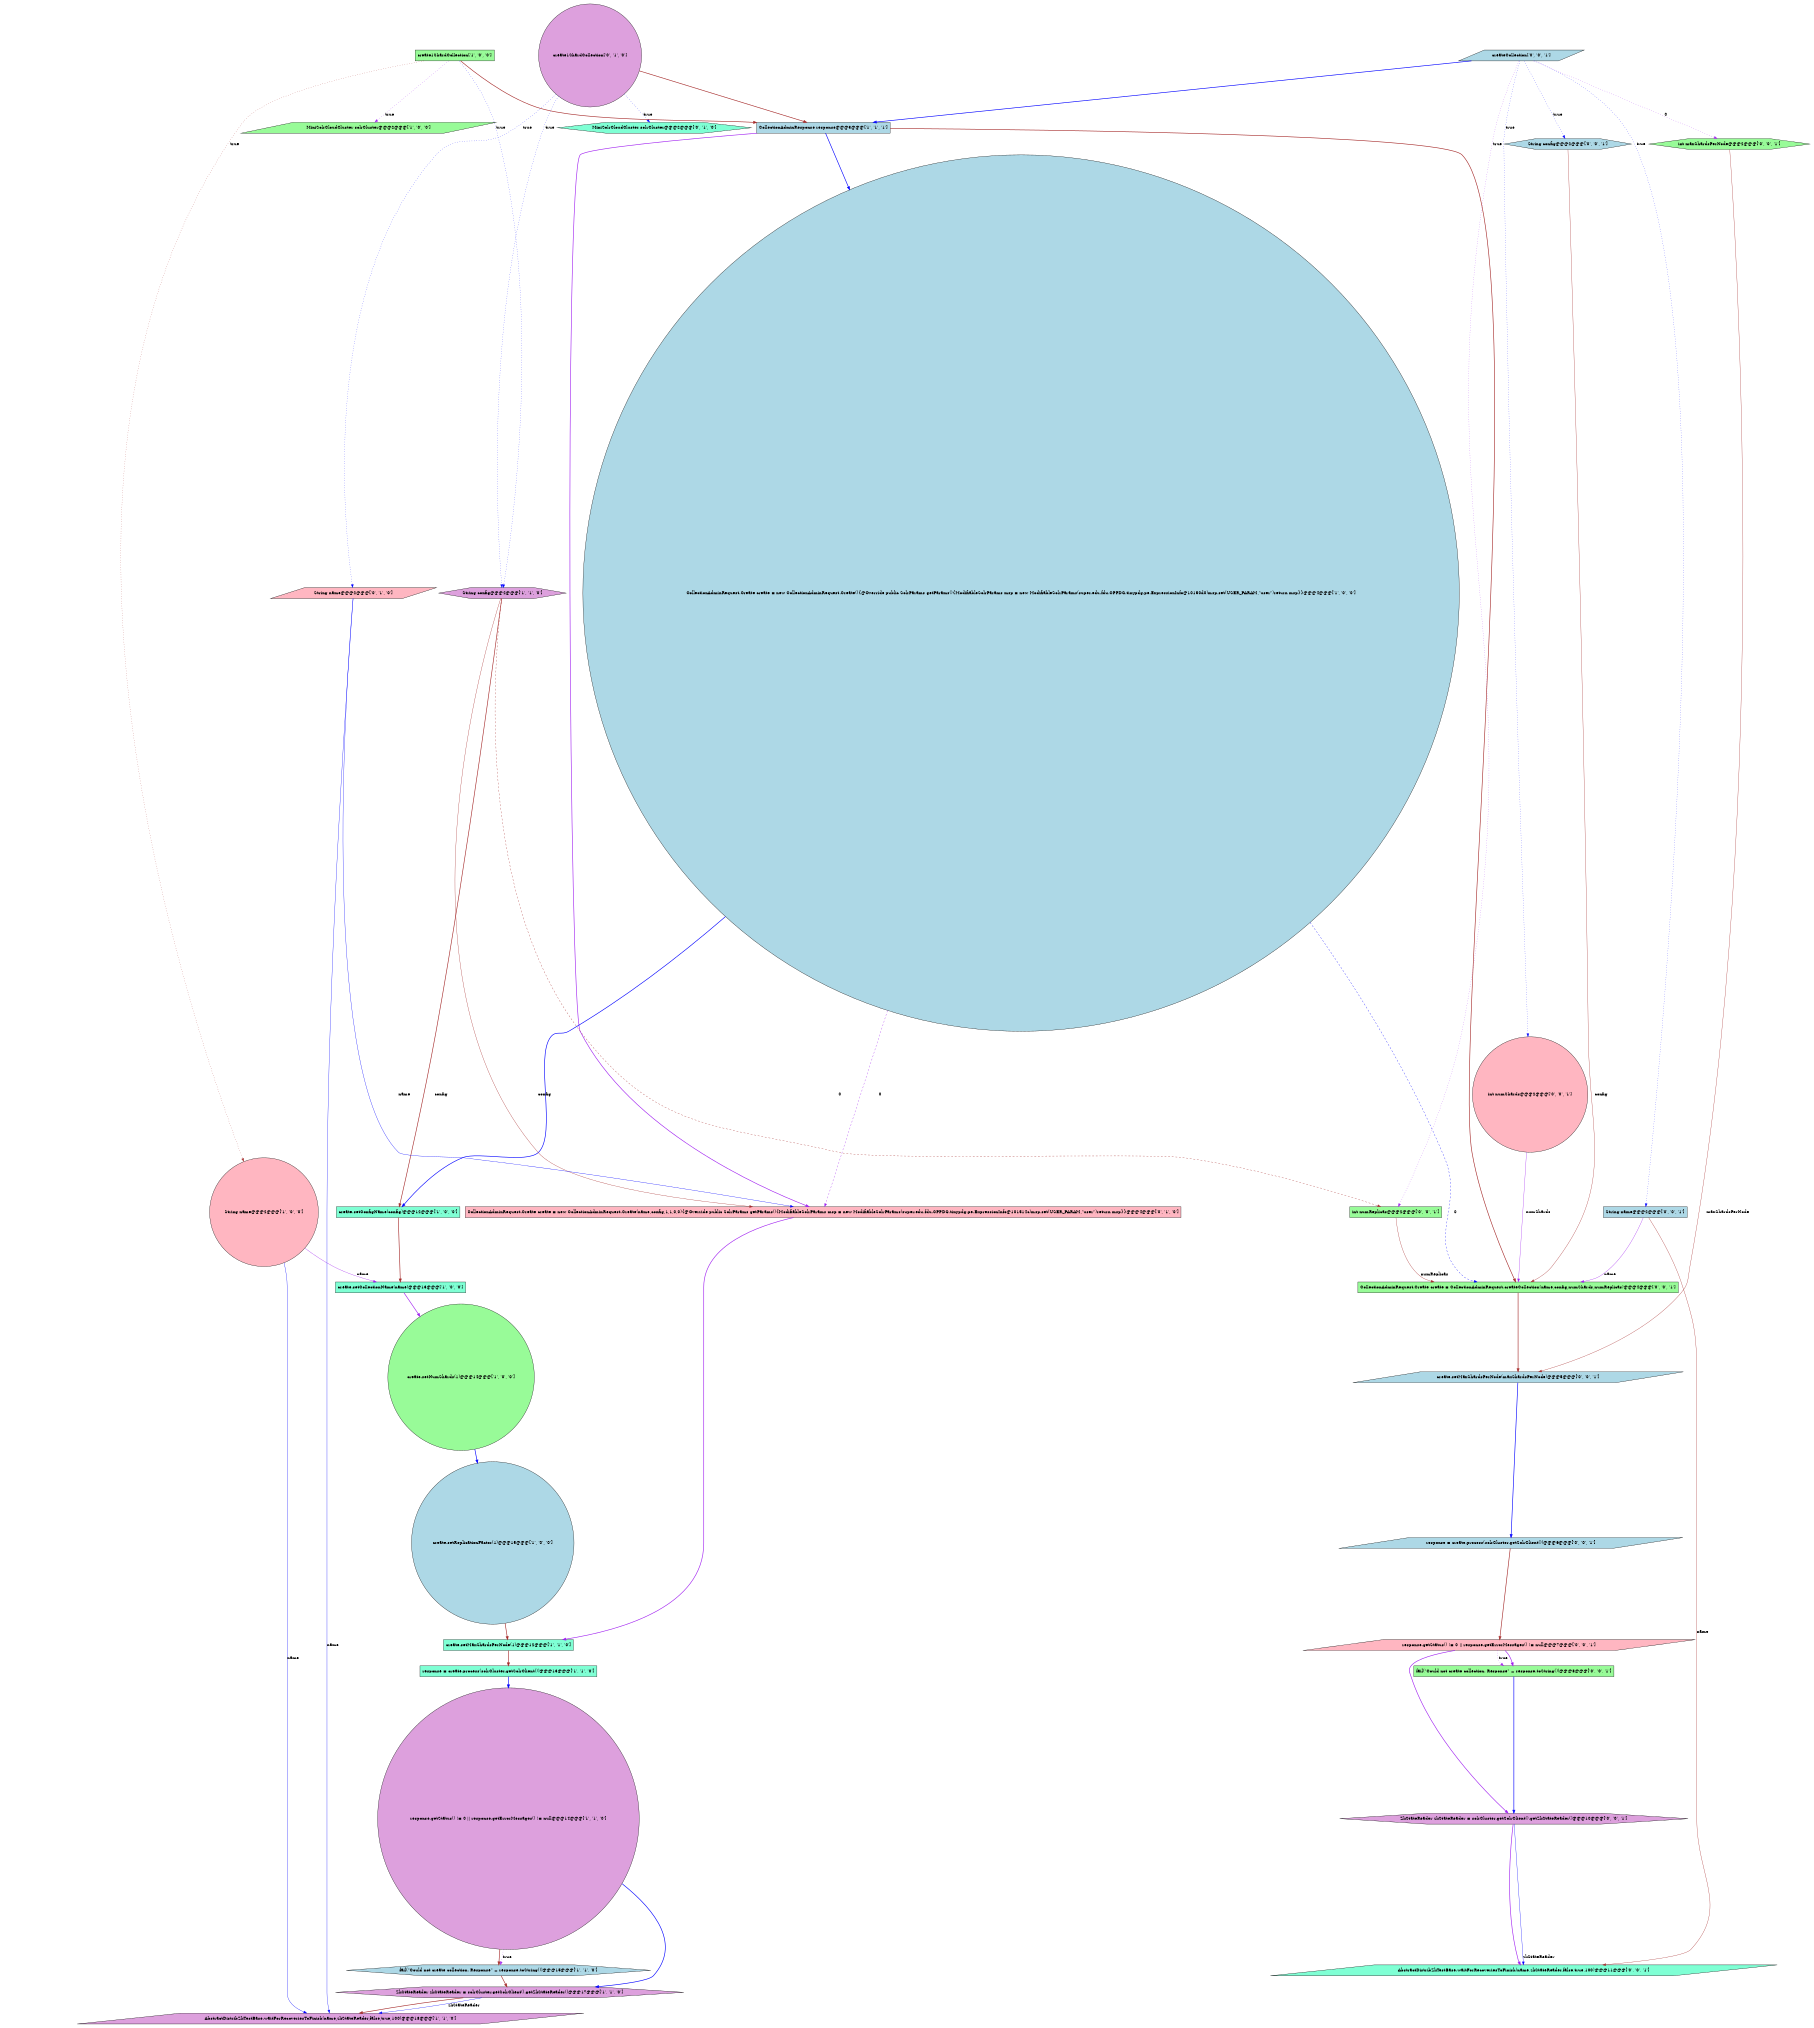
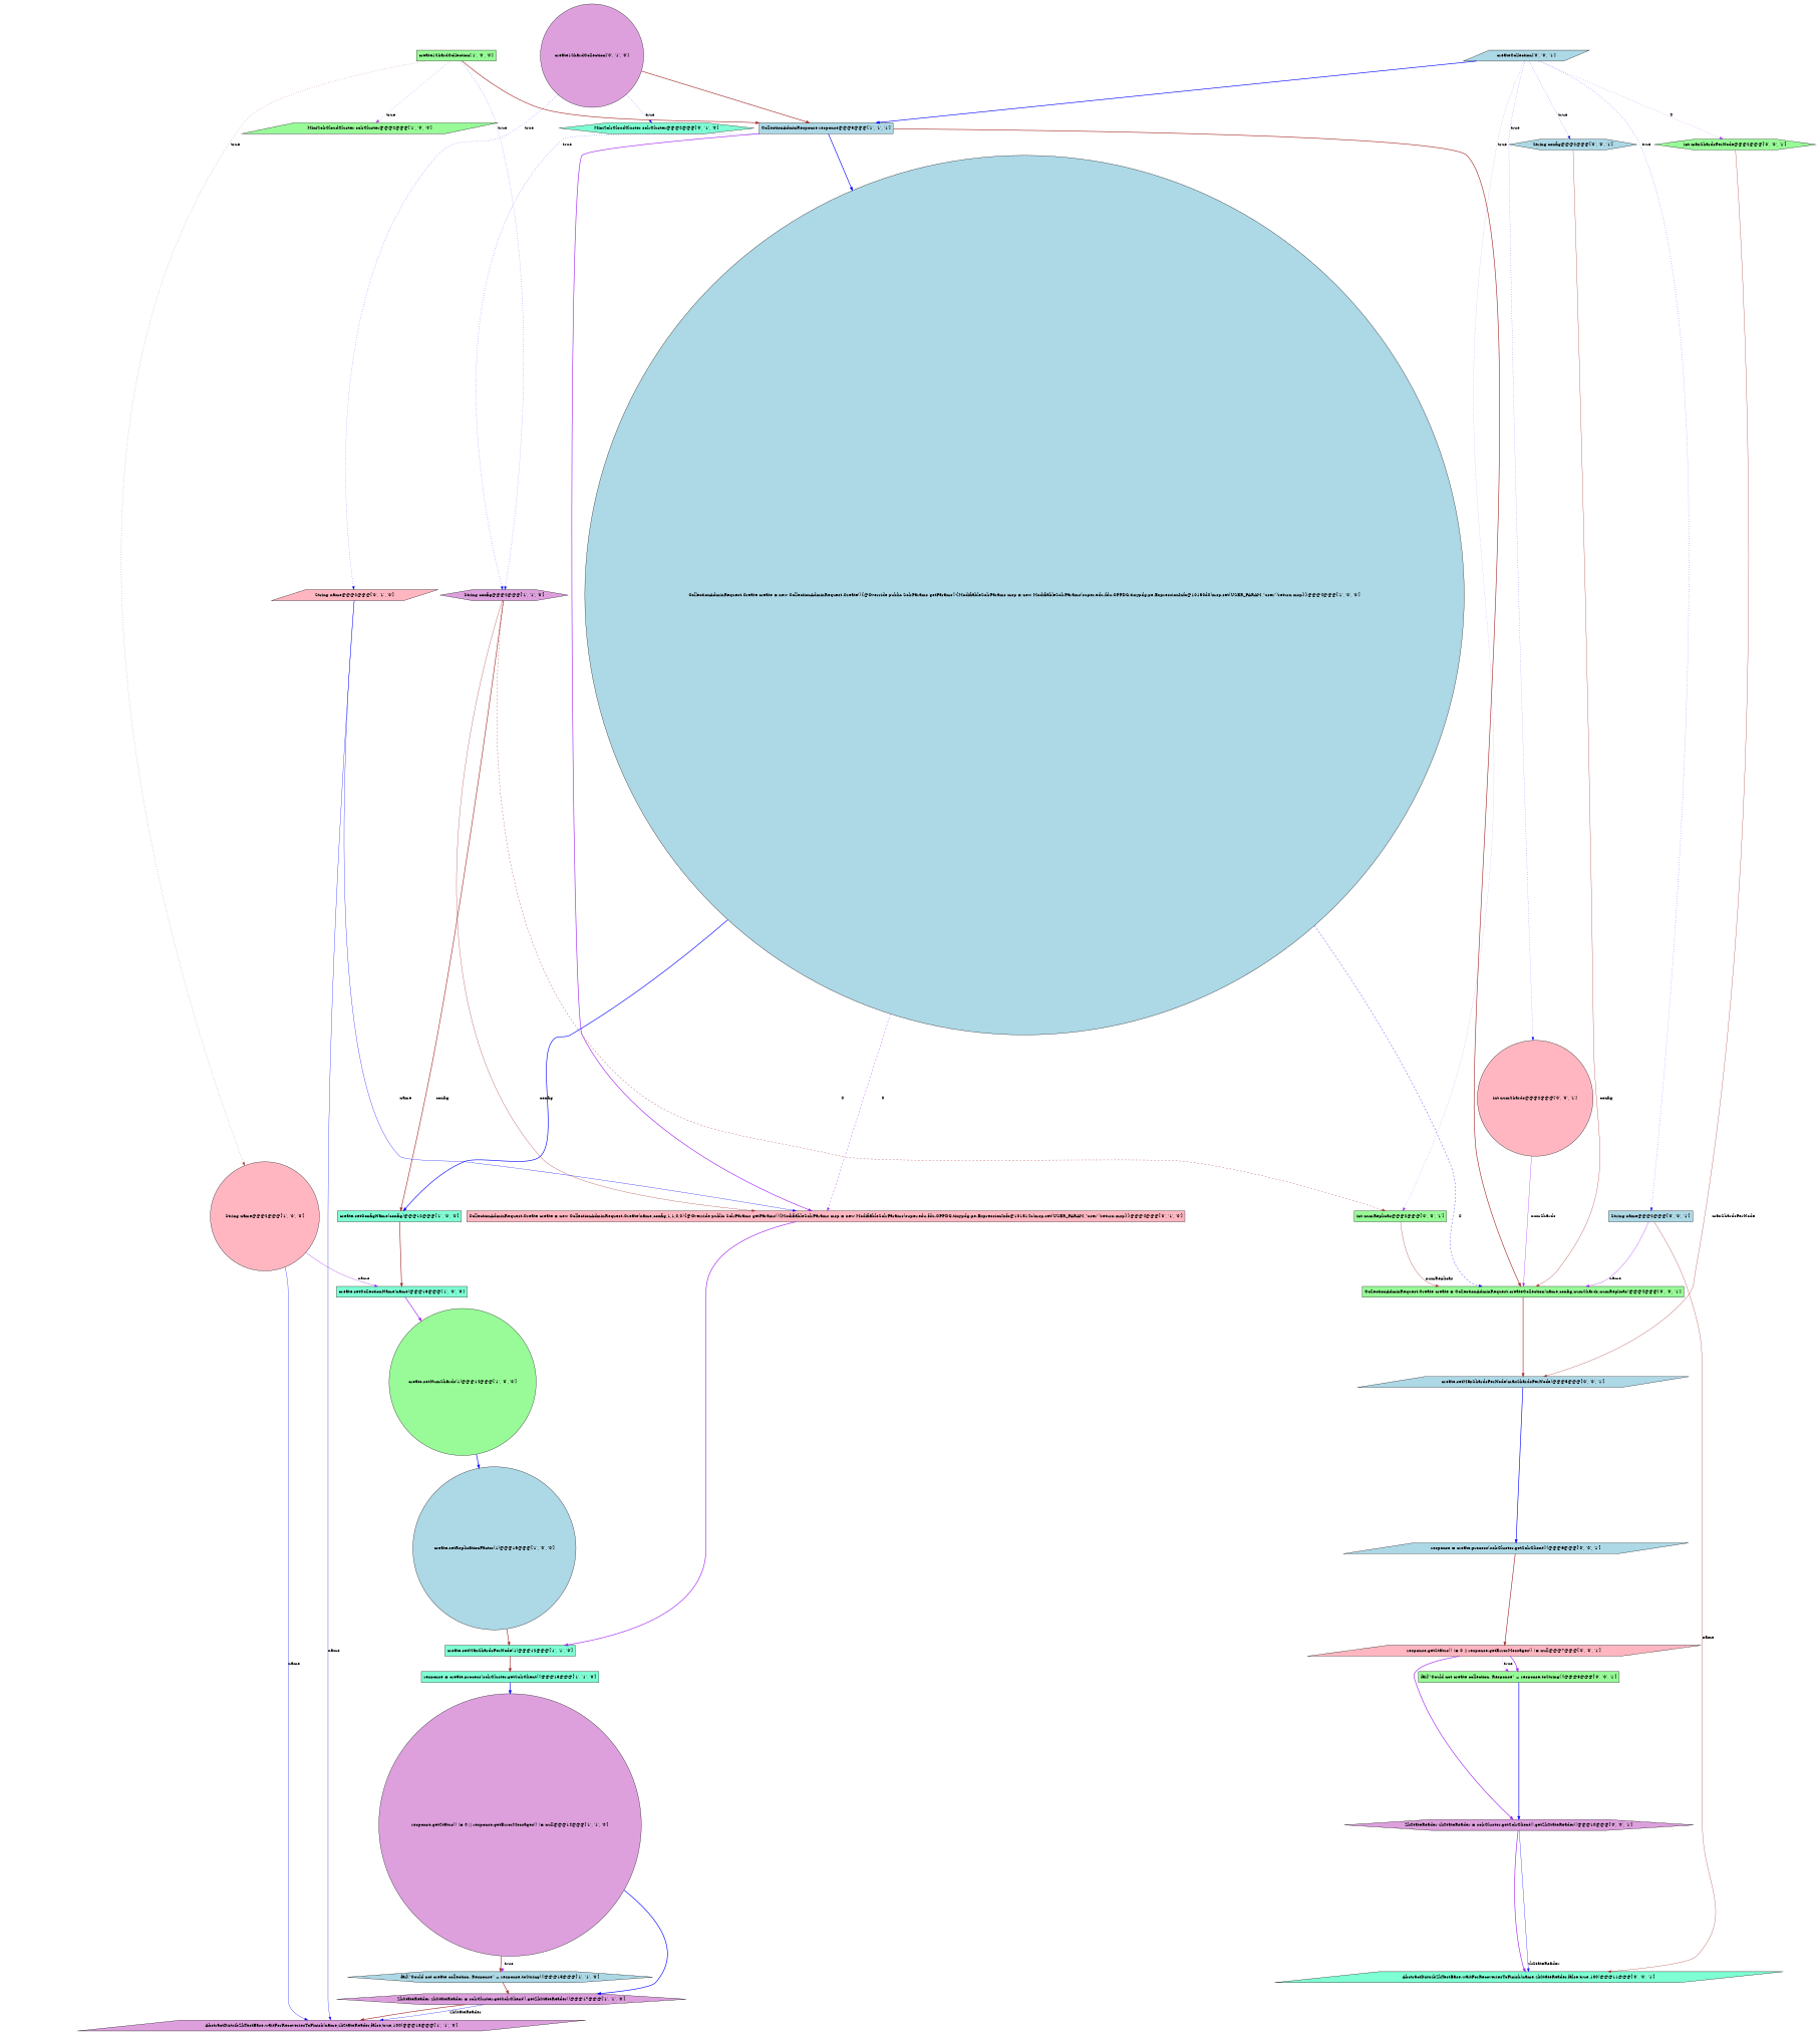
  digraph {
    node [fillcolor=lightblue shape=box style=filled]
    edge [color=blue style=bold]
    n1 [fillcolor=palegreen label="MiniSolrCloudCluster solrCluster@@@2@@@['1', '0', '0']" shape=parallelogram]
    n2 [fillcolor=lightpink label="CollectionAdminRequest.Create create = new CollectionAdminRequest.Create(name,config,1,1,0,0){@Override public SolrParams getParams(){ModifiableSolrParams msp = new ModifiableSolrParams(super.edu.fdu.CPPDG.tinypdg.pe.ExpressionInfo@101514c)msp.set(USER_PARAM,\"user\")return msp}}@@@4@@@['0', '1', '0']"]
    n3 [fillcolor=aquamarine label="create.setMaxShardsPerNode(1)@@@12@@@['1', '1', '0']"]
    n4 [fillcolor=aquamarine label="response = create.process(solrCluster.getSolrClient())@@@13@@@['1', '1', '0']"]
    n5 [fillcolor=plum label="response.getStatus() != 0 || response.getErrorMessages() != null@@@14@@@['1', '1', '0']" shape=circle]
    n6 [label="fail(\"Could not create collection. Response\" + response.toString())@@@15@@@['1', '1', '0']" shape=hexagon]
    n7 [fillcolor=plum label="ZkStateReader zkStateReader = solrCluster.getSolrClient().getZkStateReader()@@@17@@@['1', '1', '0']" shape=hexagon]
    n8 [fillcolor=palegreen label="create.setNumShards(1)@@@14@@@['1', '0', '0']" shape=circle]
    n9 [label="create.setReplicationFactor(1)@@@15@@@['1', '0', '0']" shape=circle]
    n10 [fillcolor=lightpink label="String name@@@2@@@['1', '0', '0']" shape=circle]
    n11 [fillcolor=plum label="AbstractDistribZkTestBase.waitForRecoveriesToFinish(name,zkStateReader,false,true,100)@@@18@@@['1', '1', '0']" shape=parallelogram]
    n12 [fillcolor=aquamarine label="create.setCollectionName(name)@@@13@@@['1', '0', '0']"]
    n13 [label="createCollection['0', '0', '1']" shape=parallelogram]
    n14 [label="CollectionAdminResponse response@@@3@@@['1', '1', '1']"]
    n15 [fillcolor=palegreen label="int maxShardsPerNode@@@2@@@['0', '0', '1']" shape=hexagon]
    n16 [fillcolor=palegreen label="int numReplicas@@@2@@@['0', '0', '1']"]
    n17 [fillcolor=lightpink label="int numShards@@@2@@@['0', '0', '1']" shape=circle]
    n18 [label="String config@@@2@@@['0', '0', '1']" shape=hexagon]
    n19 [label="String name@@@2@@@['0', '0', '1']"]
    n20 [label="CollectionAdminRequest.Create create = new CollectionAdminRequest.Create(){@Override public SolrParams getParams(){ModifiableSolrParams msp = new ModifiableSolrParams(super.edu.fdu.CPPDG.tinypdg.pe.ExpressionInfo@10150d0)msp.set(USER_PARAM,\"user\")return msp}}@@@4@@@['1', '0', '0']" shape=circle]
    n21 [fillcolor=palegreen label="CollectionAdminRequest.Create create = CollectionAdminRequest.createCollection(name,config,numShards,numReplicas)@@@4@@@['0', '0', '1']"]
    n22 [label="create.setMaxShardsPerNode(maxShardsPerNode)@@@5@@@['0', '0', '1']" shape=parallelogram]
    n23 [fillcolor=aquamarine label="AbstractDistribZkTestBase.waitForRecoveriesToFinish(name,zkStateReader,false,true,100)@@@11@@@['0', '0', '1']" shape=parallelogram]
    n24 [label="response = create.process(solrCluster.getSolrClient())@@@6@@@['0', '0', '1']" shape=parallelogram]
    n25 [fillcolor=lightpink label="response.getStatus() != 0 || response.getErrorMessages() != null@@@7@@@['0', '0', '1']" shape=parallelogram]
    n26 [fillcolor=plum label="ZkStateReader zkStateReader = solrCluster.getSolrClient().getZkStateReader()@@@10@@@['0', '0', '1']" shape=hexagon]
    n27 [fillcolor=palegreen label="fail(\"Could not create collection. Response\" + response.toString())@@@8@@@['0', '0', '1']"]
    n28 [fillcolor=aquamarine label="MiniSolrCloudCluster solrCluster@@@2@@@['0', '1', '0']" shape=hexagon]
    n29 [fillcolor=aquamarine label="create.setConfigName(config)@@@12@@@['1', '0', '0']"]
    n30 [fillcolor=plum label="String config@@@2@@@['1', '1', '0']" shape=hexagon]
    n31 [fillcolor=plum label="create1ShardCollection['0', '1', '0']" shape=circle]
    n32 [fillcolor=lightpink label="String name@@@2@@@['0', '1', '0']" shape=parallelogram]
    n33 [fillcolor=palegreen label="create1ShardCollection['1', '0', '0']"]
    n2 -> n3 [color=purple]
    n3 -> n4 [color=brown]
    n4 -> n5
    n5 -> n6 [color=brown]
    n5 -> n6 [color=purple label=true style=dotted]
    n5 -> n7
    n6 -> n7 [color=brown]
    n7 -> n11 [label=zkStateReader style=solid]
    n7 -> n11 [color=brown]
    n8 -> n9
    n9 -> n3 [color=brown]
    n10 -> n11 [label=name style=solid]
    n10 -> n12 [color=purple label=name style=solid]
    n12 -> n8 [color=purple]
    n13 -> n14
    n13 -> n15 [color=purple label=0 style=dotted]
    n13 -> n16 [color=purple label=true style=dotted]
    n13 -> n17 [label=true style=dotted]
    n13 -> n18 [label=true style=dotted]
    n13 -> n19 [label=true style=dotted]
    n14 -> n2 [color=purple]
    n14 -> n20
    n14 -> n21 [color=brown]
    n15 -> n22 [color=brown label=maxShardsPerNode style=solid]
    n16 -> n21 [color=brown label=numReplicas style=solid]
    n17 -> n21 [color=purple label=numShards style=solid]
    n18 -> n21 [color=brown label=config style=solid]
    n19 -> n21 [color=purple label=name style=solid]
    n19 -> n23 [color=brown label=name style=solid]
    n20 -> n2 [color=purple label=0 style=dashed]
    n20 -> n21 [label=0 style=dashed]
    n20 -> n29
    n21 -> n22 [color=brown]
    n22 -> n24
    n24 -> n25 [color=brown]
    n25 -> n26 [color=purple]
    n25 -> n27 [color=purple]
    n25 -> n27 [color=purple label=true style=dotted]
    n26 -> n23 [color=purple]
    n26 -> n23 [label=zkStateReader style=solid]
    n27 -> n26
    n29 -> n12 [color=brown]
    n30 -> n2 [color=brown label=config style=solid]
    n30 -> n16 [color=brown label=0 style=dashed]
    n30 -> n29 [color=brown label=config]
    n31 -> n14 [color=brown]
    n31 -> n28 [label=true style=dotted]
-   n31 -> n30 [label=true style=dotted]
+   n14 -> n30 [label=true style=dotted]
    n31 -> n32 [label=true style=dotted]
    n32 -> n2 [label=name style=solid]
    n32 -> n11 [label=name style=solid]
    n33 -> n1 [color=purple label=true style=dotted]
    n33 -> n10 [color=brown label=true style=dotted]
    n33 -> n14 [color=brown]
    n33 -> n30 [label=true style=dotted]
  }
